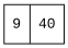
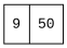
  digraph {
    fontname="Liberation Mono"
-   n1 [fontname="Liberation Mono" label="9 | 40" shape=record]
+   n1 [fontname="Liberation Mono" label="9 | 50" shape=record]
  }
